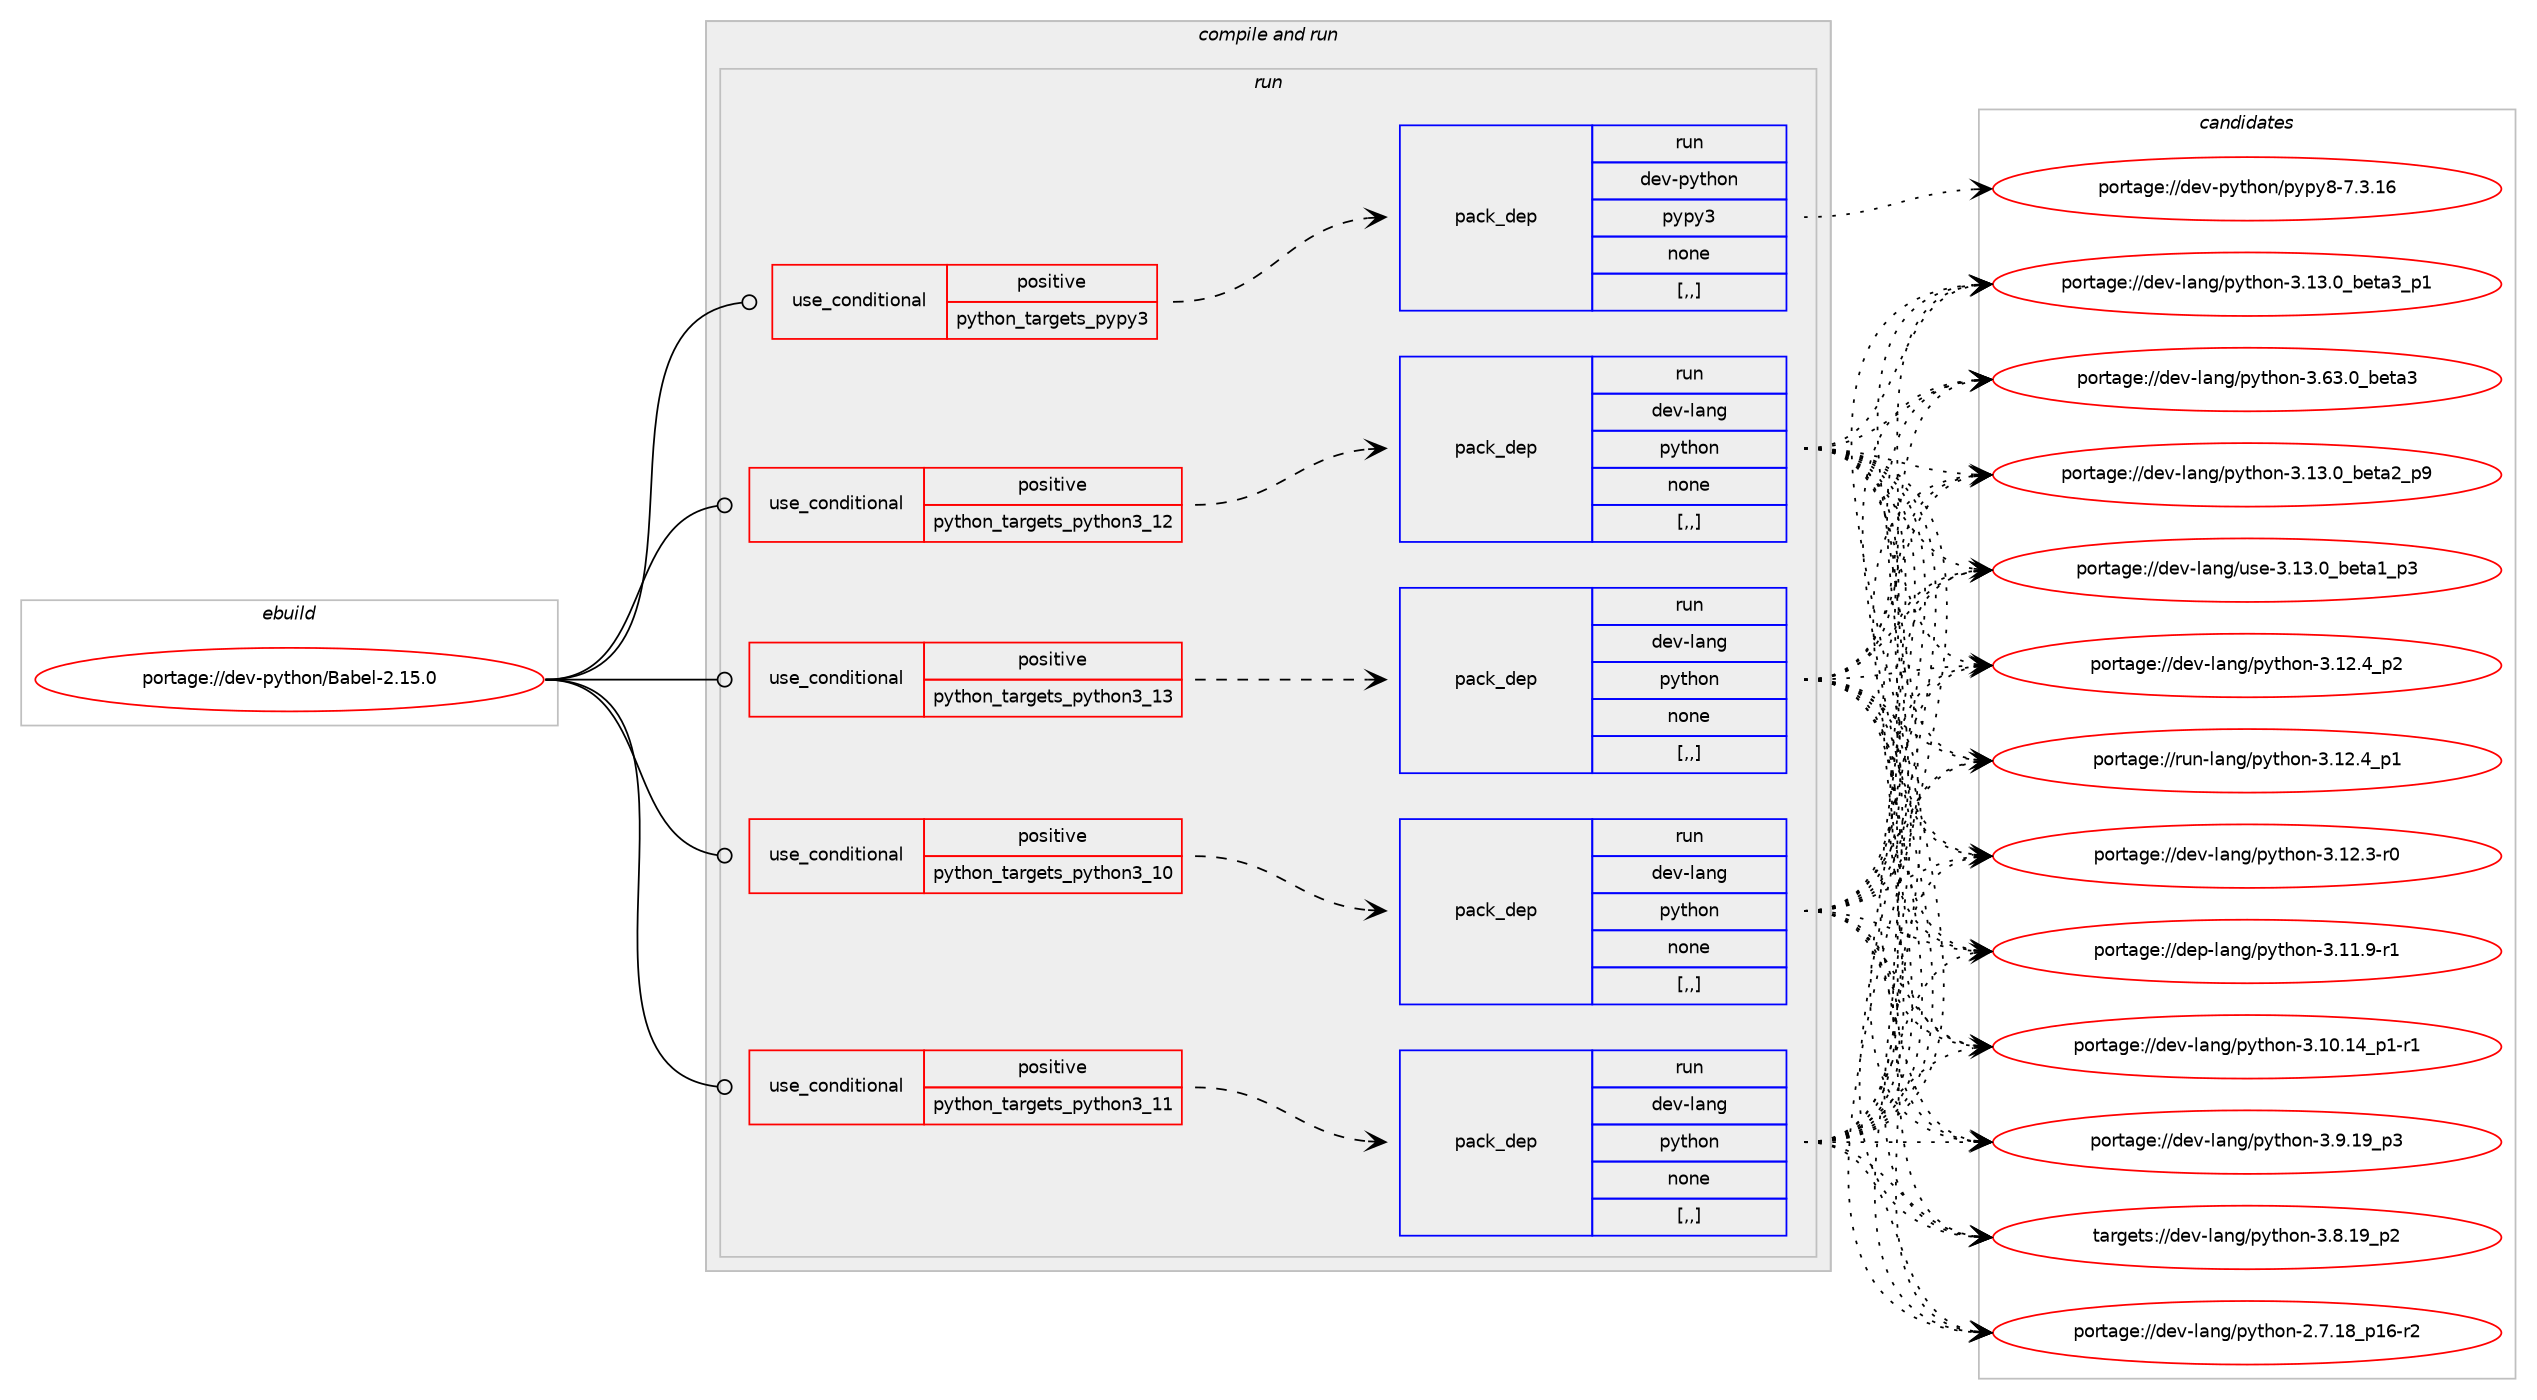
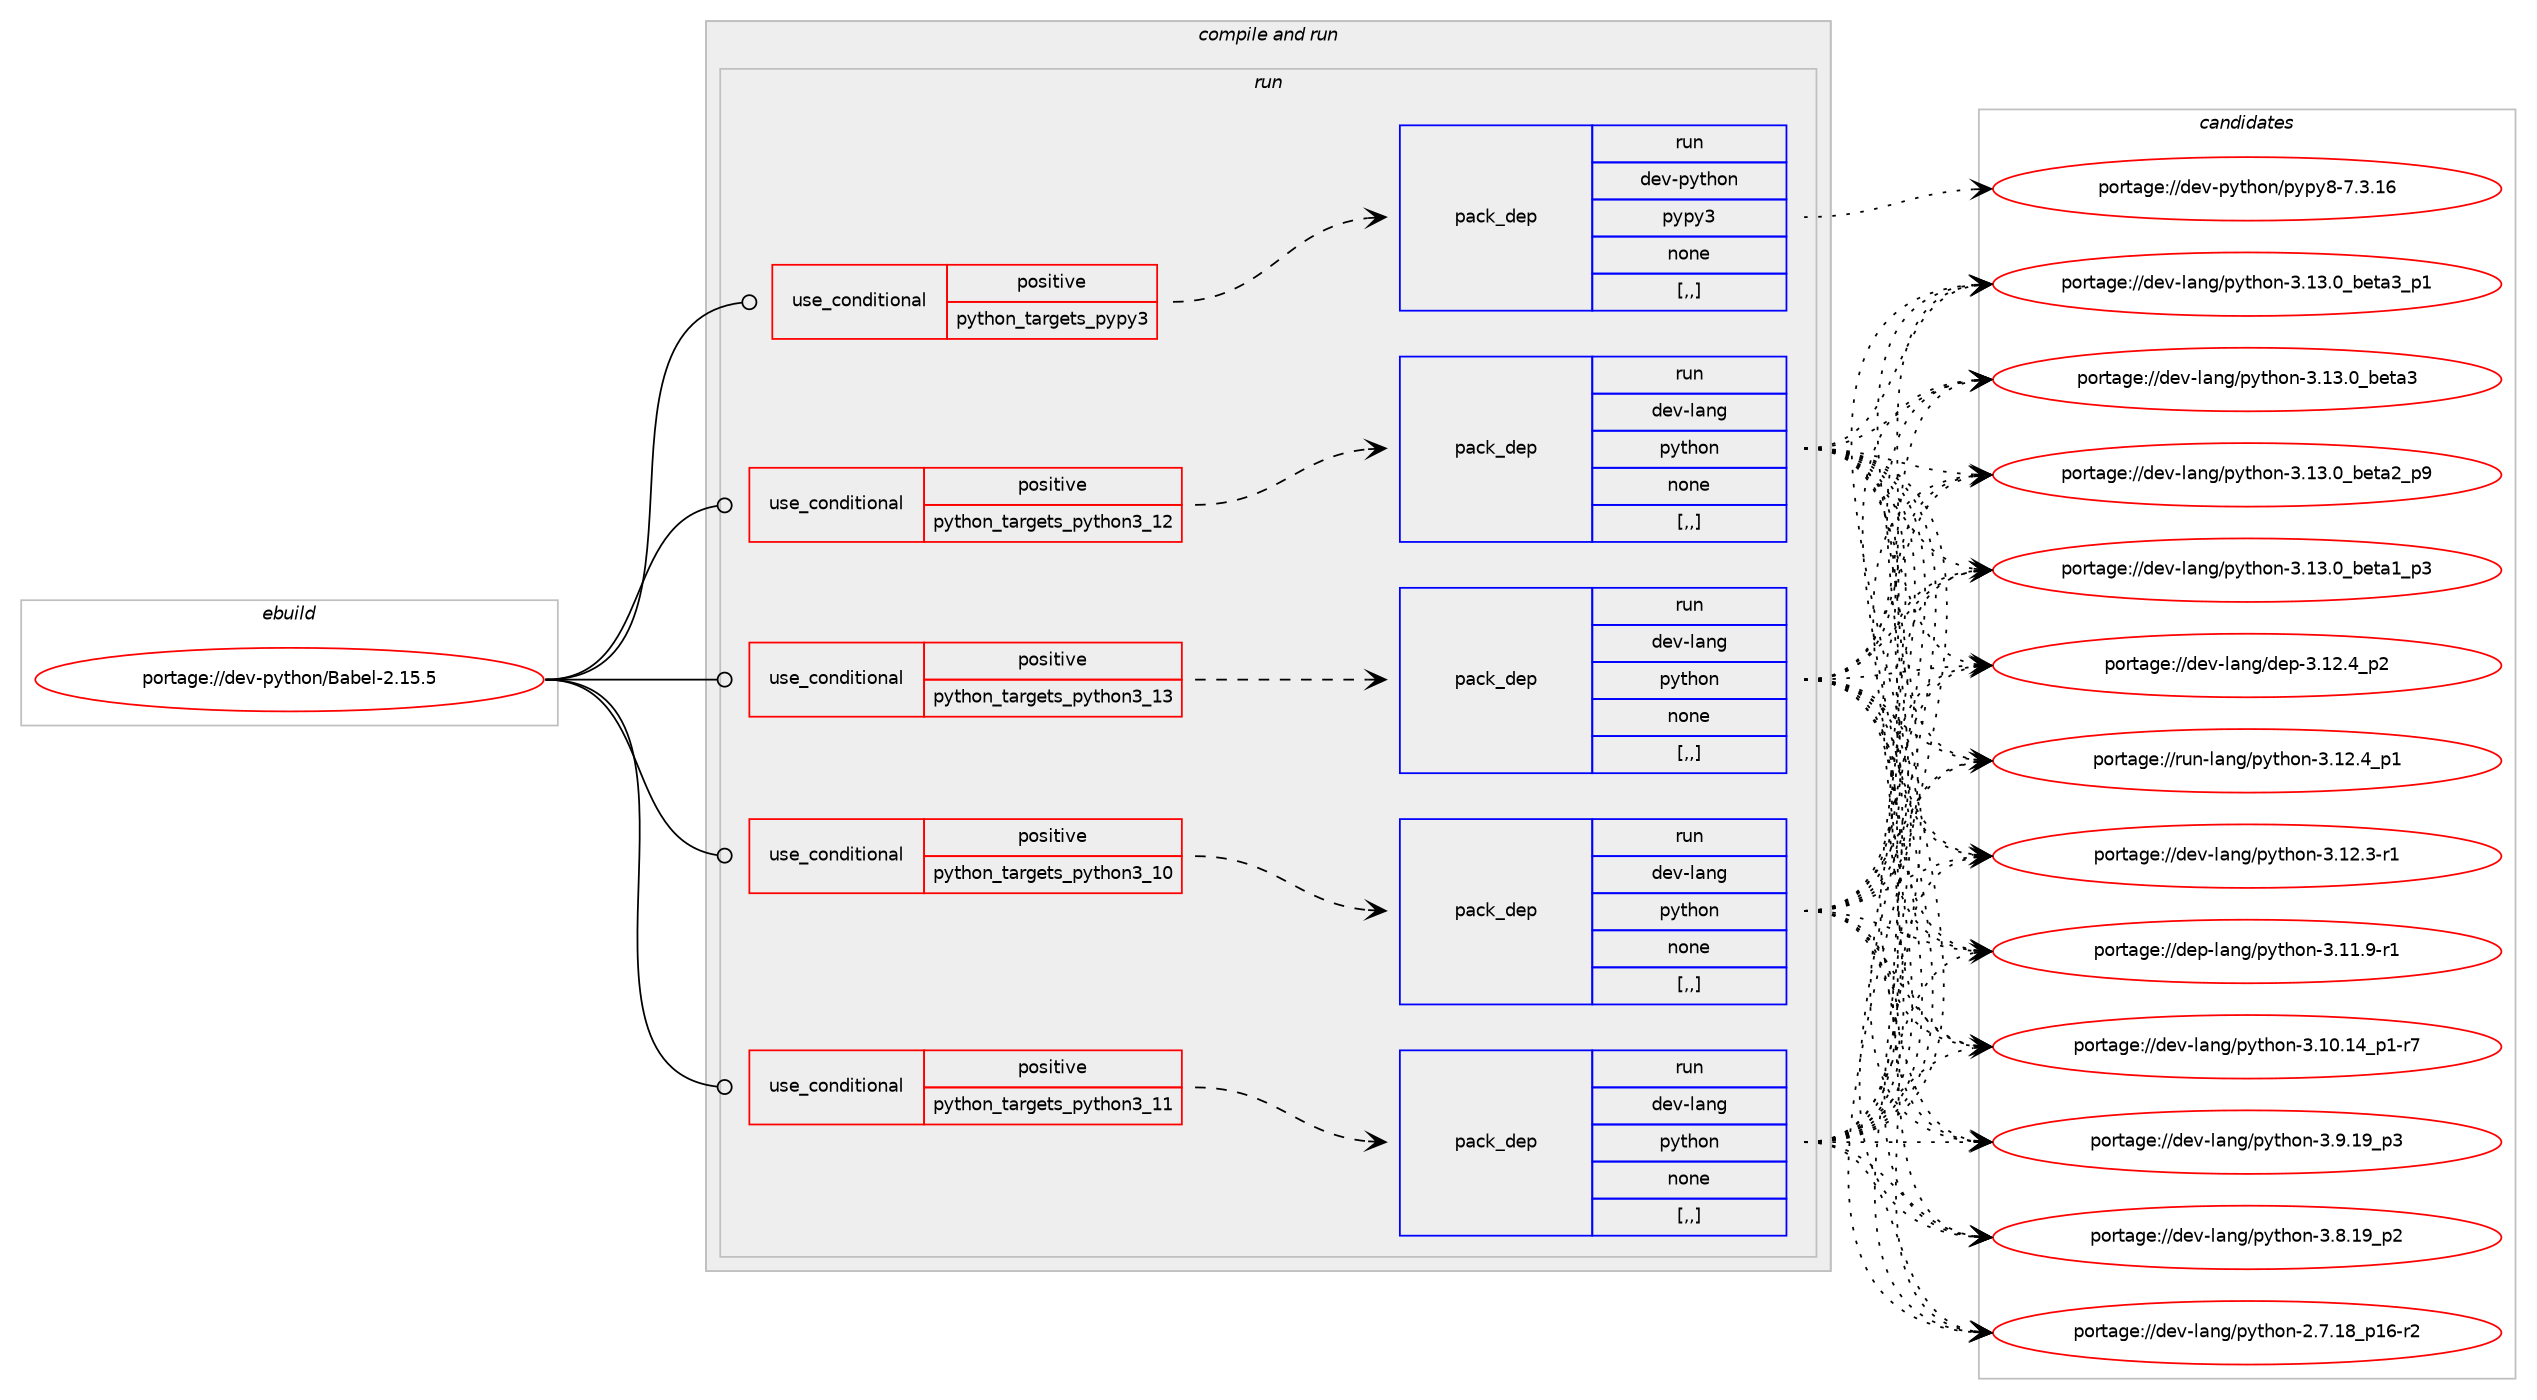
  digraph {
    compound=true
    concentrate=true
    fontname=Helvetica
    fontsize=10
    newrank=true
    rankdir=LR
    ranksep=1.5
    node [color=red fontname=Helvetica fontsize=10]
    edge [arrowhead=vee headport=w style=dotted tailport=e weight=100]
-   n1 [label="portage://dev-python/Babel-2.15.0" width=4]
+   n1 [label="portage://dev-python/Babel-2.15.5" width=4]
    n2 [color=blue label=<<TABLE BORDER="0" CELLBORDER="1" CELLSPACING="0" CELLPADDING="4" WIDTH="220"><TR><TD ROWSPAN="6" CELLPADDING="30">pack_dep</TD></TR><TR><TD WIDTH="110">run</TD></TR><TR><TD>dev-python</TD></TR><TR><TD>pypy3</TD></TR><TR><TD>none</TD></TR><TR><TD>[,,]</TD></TR></TABLE>> shape=none]
    n3 [label=<<TABLE BORDER="0" CELLBORDER="1" CELLSPACING="0" CELLPADDING="4"><TR><TD ROWSPAN="3" CELLPADDING="10">use_conditional</TD></TR><TR><TD>positive</TD></TR><TR><TD>python_targets_pypy3</TD></TR></TABLE>> shape=none]
    n4 [color=blue label=<<TABLE BORDER="0" CELLBORDER="1" CELLSPACING="0" CELLPADDING="4" WIDTH="220"><TR><TD ROWSPAN="6" CELLPADDING="30">pack_dep</TD></TR><TR><TD WIDTH="110">run</TD></TR><TR><TD>dev-lang</TD></TR><TR><TD>python</TD></TR><TR><TD>none</TD></TR><TR><TD>[,,]</TD></TR></TABLE>> shape=none]
    n5 [label=<<TABLE BORDER="0" CELLBORDER="1" CELLSPACING="0" CELLPADDING="4"><TR><TD ROWSPAN="3" CELLPADDING="10">use_conditional</TD></TR><TR><TD>positive</TD></TR><TR><TD>python_targets_python3_10</TD></TR></TABLE>> shape=none]
    n6 [color=blue label=<<TABLE BORDER="0" CELLBORDER="1" CELLSPACING="0" CELLPADDING="4" WIDTH="220"><TR><TD ROWSPAN="6" CELLPADDING="30">pack_dep</TD></TR><TR><TD WIDTH="110">run</TD></TR><TR><TD>dev-lang</TD></TR><TR><TD>python</TD></TR><TR><TD>none</TD></TR><TR><TD>[,,]</TD></TR></TABLE>> shape=none]
    n7 [label=<<TABLE BORDER="0" CELLBORDER="1" CELLSPACING="0" CELLPADDING="4"><TR><TD ROWSPAN="3" CELLPADDING="10">use_conditional</TD></TR><TR><TD>positive</TD></TR><TR><TD>python_targets_python3_11</TD></TR></TABLE>> shape=none]
    n8 [color=blue label=<<TABLE BORDER="0" CELLBORDER="1" CELLSPACING="0" CELLPADDING="4" WIDTH="220"><TR><TD ROWSPAN="6" CELLPADDING="30">pack_dep</TD></TR><TR><TD WIDTH="110">run</TD></TR><TR><TD>dev-lang</TD></TR><TR><TD>python</TD></TR><TR><TD>none</TD></TR><TR><TD>[,,]</TD></TR></TABLE>> shape=none]
    n9 [label=<<TABLE BORDER="0" CELLBORDER="1" CELLSPACING="0" CELLPADDING="4"><TR><TD ROWSPAN="3" CELLPADDING="10">use_conditional</TD></TR><TR><TD>positive</TD></TR><TR><TD>python_targets_python3_12</TD></TR></TABLE>> shape=none]
    n10 [color=blue label=<<TABLE BORDER="0" CELLBORDER="1" CELLSPACING="0" CELLPADDING="4" WIDTH="220"><TR><TD ROWSPAN="6" CELLPADDING="30">pack_dep</TD></TR><TR><TD WIDTH="110">run</TD></TR><TR><TD>dev-lang</TD></TR><TR><TD>python</TD></TR><TR><TD>none</TD></TR><TR><TD>[,,]</TD></TR></TABLE>> shape=none]
    n11 [label=<<TABLE BORDER="0" CELLBORDER="1" CELLSPACING="0" CELLPADDING="4"><TR><TD ROWSPAN="3" CELLPADDING="10">use_conditional</TD></TR><TR><TD>positive</TD></TR><TR><TD>python_targets_python3_13</TD></TR></TABLE>> shape=none]
    n12 [label="portage://dev-python/pypy8-7.3.16" width=4]
    n13 [label="portage://dev-lang/python-3.13.0_beta3_p1" width=4]
-   n14 [label="portage://dev-lang/python-3.63.0_beta3" width=4]
+   n14 [label="portage://dev-lang/python-3.13.0_beta3" width=4]
    n15 [label="portage://dev-lang/python-3.13.0_beta2_p9" width=4]
-   n16 [label="portage://dev-lang/use-3.13.0_beta1_p3" width=4]
-   n17 [label="portage://dev-lang/python-3.12.4_p2" width=4]
+   n16 [label="portage://dev-lang/python-3.13.0_beta1_p3" width=4]
+   n17 [label="portage://dev-lang/dep-3.12.4_p2" width=4]
    n18 [label="portage://run-lang/python-3.12.4_p1" width=4]
-   n19 [label="portage://dev-lang/python-3.12.3-r0" width=4]
+   n19 [label="portage://dev-lang/python-3.12.3-r1" width=4]
    n20 [label="portage://dep-lang/python-3.11.9-r1" width=4]
-   n21 [label="portage://dev-lang/python-3.10.14_p1-r1" width=4]
+   n21 [label="portage://dev-lang/python-3.10.14_p1-r7" width=4]
    n22 [label="portage://dev-lang/python-3.9.19_p3" width=4]
-   n23 [label="targets://dev-lang/python-3.8.19_p2" width=4]
+   n23 [label="portage://dev-lang/python-3.8.19_p2" width=4]
    n24 [label="portage://dev-lang/python-2.7.18_p16-r2" width=4]
    subgraph cluster_1 {
      color=gray
      label=<<i>ebuild</i>>
      n1
    }
    subgraph cluster_2 {
      color=gray
      label=<<i>dependencies</i>>
      subgraph cluster_3 {
        color=gray
        fillcolor="#eeeeee"
        label=<<i>compile</i>>
        style=filled
      }
      subgraph cluster_4 {
        color=gray
        fillcolor="#eeeeee"
        label=<<i>compile and run</i>>
        style=filled
      }
      subgraph cluster_5 {
        color=gray
        fillcolor="#eeeeee"
        label=<<i>run</i>>
        style=filled
        subgraph sub_6 {
          color=gray
          fillcolor="#eeeeee"
          label=<<i>run</i>>
          style=filled
          n3
          subgraph sub_7 {
            color=gray
            fillcolor="#eeeeee"
            label=<<i>run</i>>
            style=filled
            n2
          }
        }
        subgraph sub_8 {
          color=gray
          fillcolor="#eeeeee"
          label=<<i>run</i>>
          style=filled
          n5
          subgraph sub_9 {
            color=gray
            fillcolor="#eeeeee"
            label=<<i>run</i>>
            style=filled
            n4
          }
        }
        subgraph sub_10 {
          color=gray
          fillcolor="#eeeeee"
          label=<<i>run</i>>
          style=filled
          n7
          subgraph sub_11 {
            color=gray
            fillcolor="#eeeeee"
            label=<<i>run</i>>
            style=filled
            n6
          }
        }
        subgraph sub_12 {
          color=gray
          fillcolor="#eeeeee"
          label=<<i>run</i>>
          style=filled
          n9
          subgraph sub_13 {
            color=gray
            fillcolor="#eeeeee"
            label=<<i>run</i>>
            style=filled
            n8
          }
        }
        subgraph sub_14 {
          color=gray
          fillcolor="#eeeeee"
          label=<<i>run</i>>
          style=filled
          n11
          subgraph sub_15 {
            color=gray
            fillcolor="#eeeeee"
            label=<<i>run</i>>
            style=filled
            n10
          }
        }
      }
    }
    subgraph cluster_16 {
      color=gray
      label=<<i>candidates</i>>
      rank=same
      subgraph sub_17 {
        color=black
        label=<<i>candidates</i>>
        nodesep=1
        rank=same
        n12
      }
      subgraph sub_18 {
        color=black
        label=<<i>candidates</i>>
        nodesep=1
        rank=same
        n13
        n14
        n15
        n16
        n17
        n18
        n19
        n20
        n21
        n22
        n23
        n24
      }
      subgraph sub_19 {
        color=black
        label=<<i>candidates</i>>
        nodesep=1
        rank=same
        n13
        n14
        n15
        n16
        n17
        n18
        n19
        n20
        n21
        n22
        n23
        n24
      }
      subgraph sub_20 {
        color=black
        label=<<i>candidates</i>>
        nodesep=1
        rank=same
        n13
        n14
        n15
        n16
        n17
        n18
        n19
        n20
        n21
        n22
        n23
        n24
      }
      subgraph sub_21 {
        color=black
        label=<<i>candidates</i>>
        nodesep=1
        rank=same
        n13
        n14
        n15
        n16
        n17
        n18
        n19
        n20
        n21
        n22
        n23
        n24
      }
    }
    n1 -> n3 [arrowhead=odot style=solid weight=20]
    n1 -> n5 [arrowhead=odot style=solid weight=20]
    n1 -> n7 [arrowhead=odot style=solid weight=20]
    n1 -> n9 [arrowhead=odot style=solid weight=20]
    n1 -> n11 [arrowhead=odot style=solid weight=20]
    n2 -> n12
    n3 -> n2 [style=dashed weight=20]
    n4 -> n13
    n4 -> n14
    n4 -> n15
    n4 -> n16
    n4 -> n17
    n4 -> n18
    n4 -> n19
    n4 -> n20
    n4 -> n21
    n4 -> n22
    n4 -> n23
    n4 -> n24
    n5 -> n4 [style=dashed weight=20]
    n6 -> n13
    n6 -> n14
    n6 -> n15
    n6 -> n16
    n6 -> n17
    n6 -> n18
    n6 -> n19
    n6 -> n20
    n6 -> n21
    n6 -> n22
    n6 -> n23
    n6 -> n24
    n7 -> n6 [style=dashed weight=20]
    n8 -> n13
    n8 -> n14
    n8 -> n15
    n8 -> n16
    n8 -> n17
    n8 -> n18
    n8 -> n19
    n8 -> n20
    n8 -> n21
    n8 -> n22
    n8 -> n23
    n8 -> n24
    n9 -> n8 [style=dashed weight=20]
    n10 -> n13
    n10 -> n14
    n10 -> n15
    n10 -> n16
    n10 -> n17
    n10 -> n18
    n10 -> n19
    n10 -> n20
    n10 -> n21
    n10 -> n22
    n10 -> n23
    n10 -> n24
    n11 -> n10 [style=dashed weight=20]
  }
